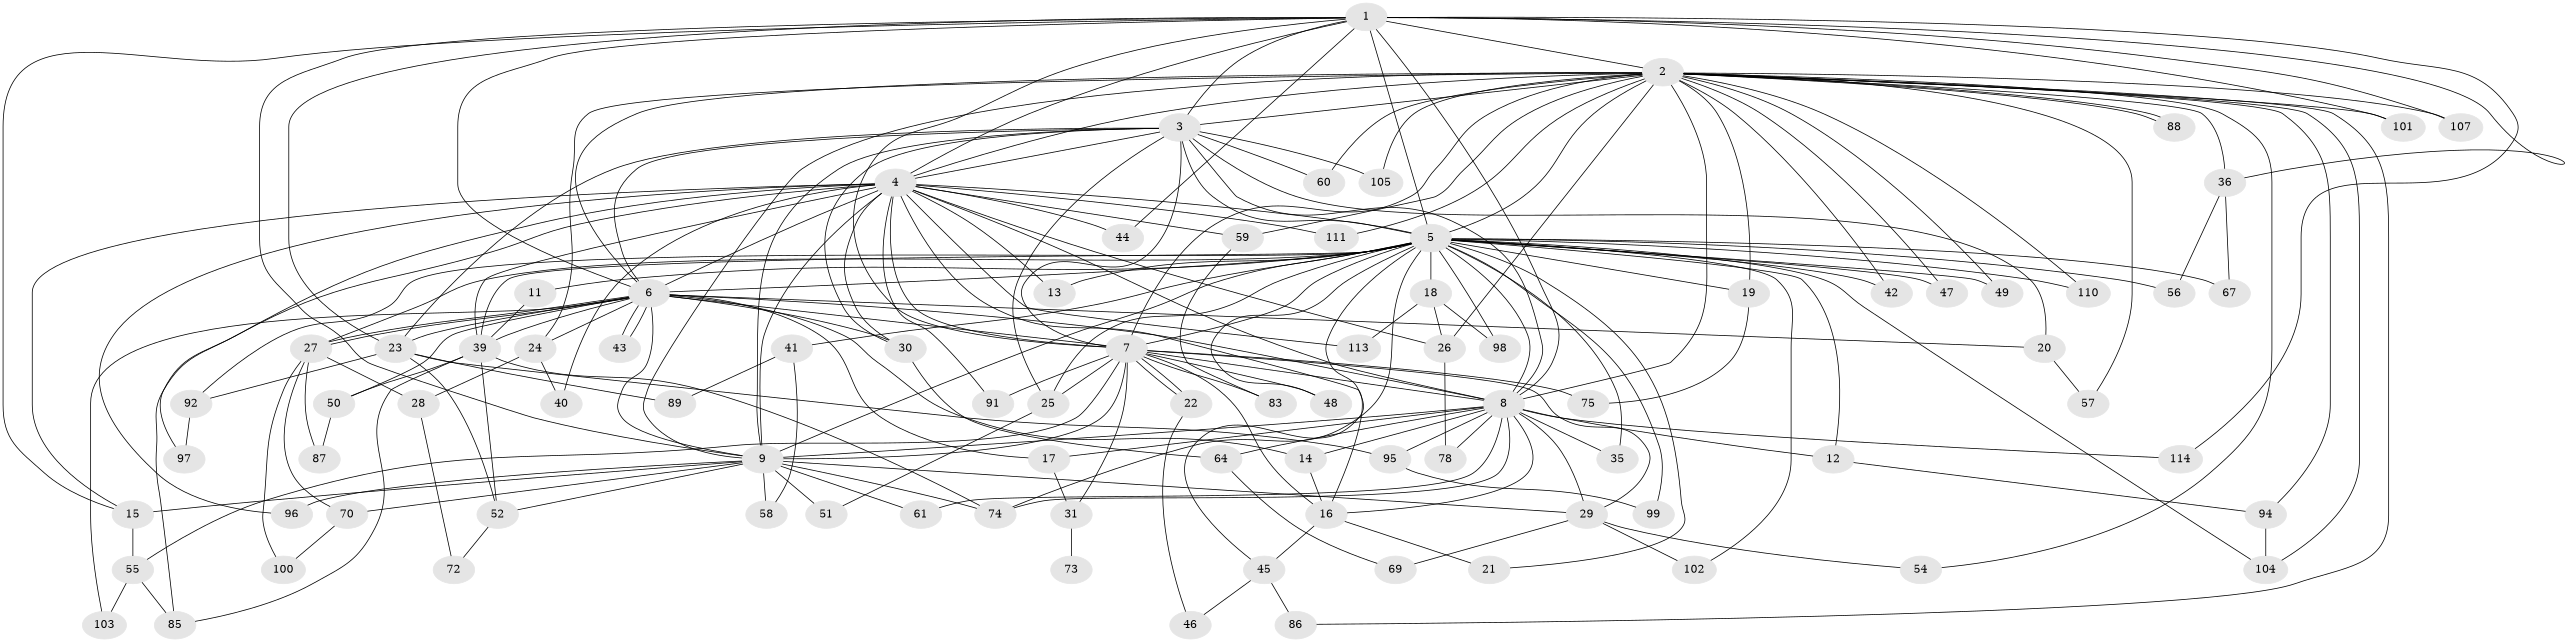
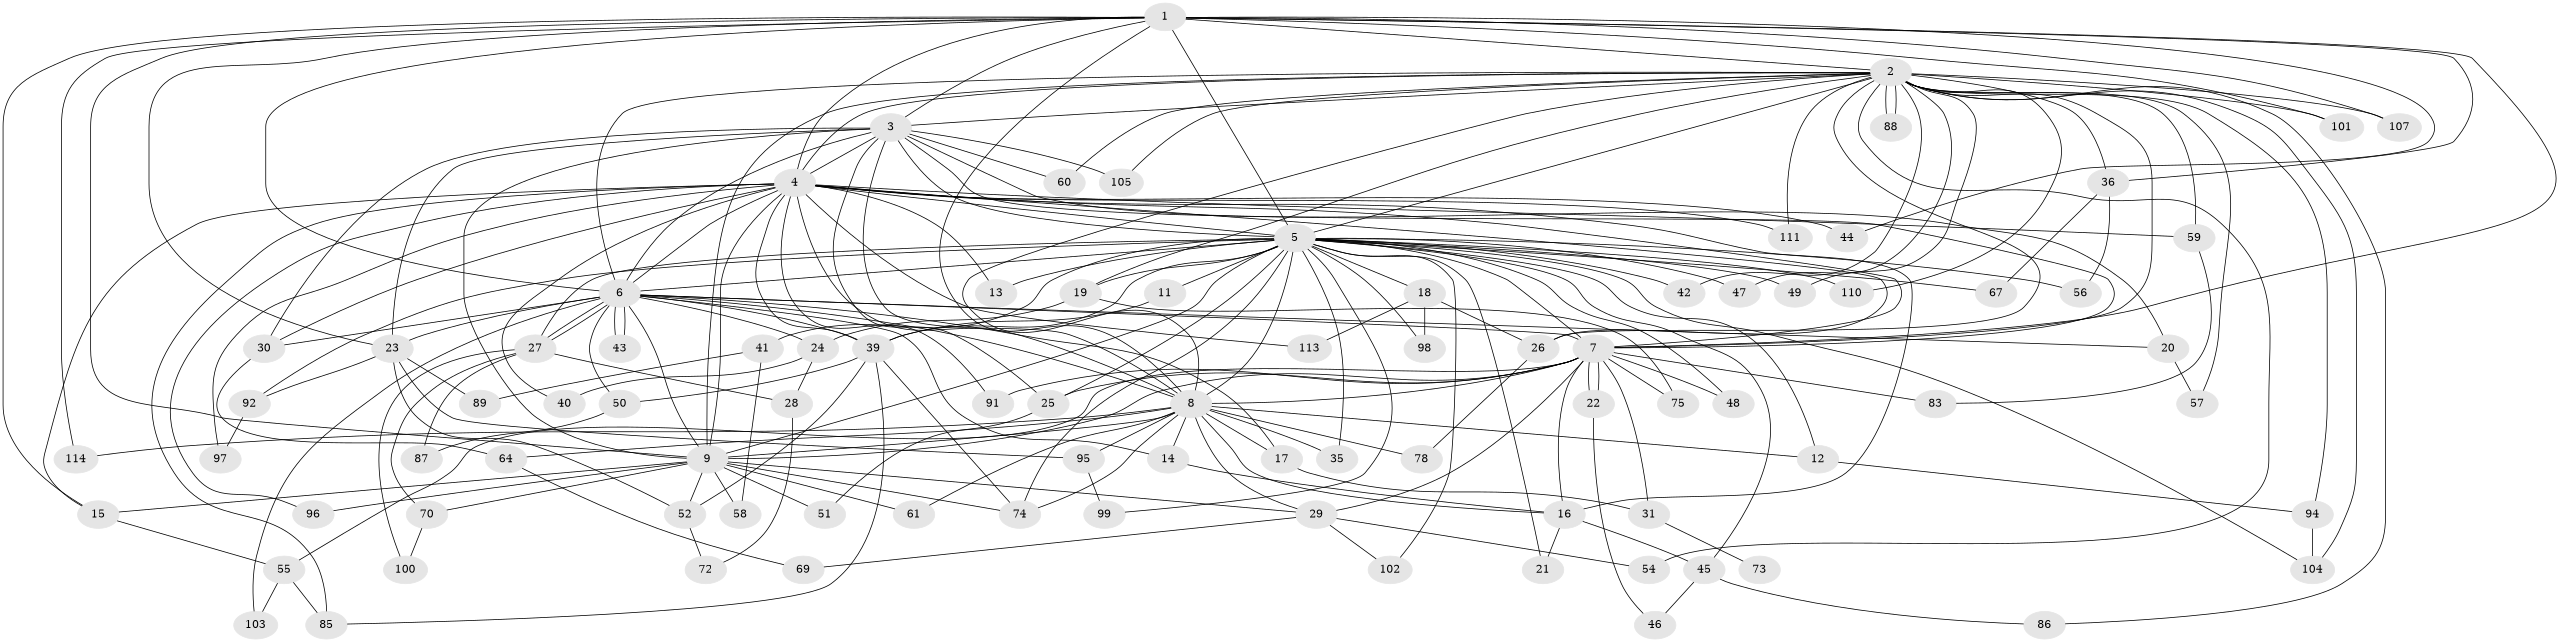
  graph {
    node [color=gray90 style=filled]
    1 [super="+79"]
    2 [super="+81"]
    3
    4 [super="+37"]
    5 [super="+10"]
    6 [super="+38"]
    7 [super="+32"]
    8 [super="+77"]
    9 [super="+63"]
    15 [super="+82"]
    23 [super="+80"]
    36
    44
    101
    107
    114
    19 [super="+108"]
    24
    26 [super="+53"]
    42
    47
    49
    54
    57
    59
    60
    86
    88
    94
    104 [super="+112"]
    105
    110
    111
    20
    25 [super="+33"]
    30 [super="+106"]
    13
    16 [super="+93"]
    39 [super="+66"]
    40
    85 [super="+90"]
    91
    96
    97
    113
    11 [super="+84"]
    12
    18 [super="+62"]
    21
    27 [super="+65"]
    35
    41
    45
    48
    56
    67
    74 [super="+109"]
    92
    98
    99
    102
    14 [super="+68"]
    17
    43
    50
    103
    22
    29 [super="+34"]
    31
    55
    n71 [label=75]
    83
    61
    64
    78
    95
    51
    52 [super="+71"]
    58
    70
    89
    28
    87
    100
    46
    73 [super="+75"]
    69
    72
    1 -- 2 [weight=2]
    1 -- 3
    1 -- 4
    1 -- 5 [weight=2]
    1 -- 6
    1 -- 7
    1 -- 8
    1 -- 9
    1 -- 15
    1 -- 23
    1 -- 36
    1 -- 44
    1 -- 101
    1 -- 107
    1 -- 114
    2 -- 3
    2 -- 4
    2 -- 5 [weight=2]
    2 -- 6
    2 -- 7 [weight=2]
    2 -- 8
    2 -- 9
    2 -- 36
    2 -- 101
    2 -- 107
    2 -- 19
-   2 -- 24
+   19 -- 24
    2 -- 26
    2 -- 42
    2 -- 47
    2 -- 49
    2 -- 54
    2 -- 57
    2 -- 59
    2 -- 60
    2 -- 86
    2 -- 88
    2 -- 88
    2 -- 94
    2 -- 104
    2 -- 105
    2 -- 110
    2 -- 111
    3 -- 4
    3 -- 5 [weight=2]
    3 -- 6 [weight=2]
    3 -- 7
    3 -- 8
    3 -- 9
    3 -- 23
    3 -- 60
    3 -- 105
    3 -- 20
    3 -- 25
    3 -- 30
    4 -- 5 [weight=2]
    4 -- 6
    4 -- 7
    4 -- 8
    4 -- 9 [weight=2]
    4 -- 15
    4 -- 44
    4 -- 26
    4 -- 59
    4 -- 111
    4 -- 30
    4 -- 13
    4 -- 16
    4 -- 39
    4 -- 40
    4 -- 85
    4 -- 91
    4 -- 96
    4 -- 97
    4 -- 113
    5 -- 6 [weight=2]
    5 -- 7 [weight=2]
    5 -- 8 [weight=2]
    5 -- 9 [weight=3]
    5 -- 19 [weight=2]
    5 -- 42
    5 -- 47
    5 -- 49
    5 -- 104
    5 -- 110
    5 -- 25
    5 -- 13
    5 -- 39
    5 -- 11 [weight=2]
    5 -- 12
    5 -- 18 [weight=3]
    5 -- 21
    5 -- 27
    5 -- 35
    5 -- 41
    5 -- 45
    5 -- 48
    5 -- 56
    5 -- 67
    5 -- 74
    5 -- 92
    5 -- 98
    5 -- 99
    5 -- 102
    6 -- 7
    6 -- 8
    6 -- 9
    6 -- 23
    6 -- 24
    6 -- 20
    6 -- 30
    6 -- 39
    6 -- 27
    6 -- 27
    6 -- 14
    6 -- 17
    6 -- 43
    6 -- 43
    6 -- 50
    6 -- 103
    7 -- 8
    7 -- 9
    7 -- 25
    7 -- 16
    7 -- 91
    7 -- 48
    7 -- 22
    7 -- 22
    7 -- 29
    7 -- 31
    7 -- 55
    7 -- n71
    7 -- 83
    8 -- 9
    8 -- 114
    8 -- 16
    8 -- 12
    8 -- 35
    8 -- 74
    8 -- 14
    8 -- 17
    8 -- 29
    8 -- 61
    8 -- 64
    8 -- 78
    8 -- 95
    9 -- 15
    9 -- 96
    9 -- 74
    9 -- 29
    9 -- 61
    9 -- 51
    9 -- 52
    9 -- 58
    9 -- 70
    15 -- 55
    23 -- 92
    23 -- 95
    23 -- 52
    23 -- 89
    36 -- 56
    36 -- 67
    19 -- n71
    24 -- 40
    24 -- 28
    26 -- 78
    59 -- 83
    94 -- 104
    20 -- 57
    25 -- 51
    30 -- 64
    16 -- 21
    16 -- 45
    39 -- 85
    39 -- 74
    39 -- 50
    39 -- 52
    11 -- 39
    12 -- 94
    18 -- 26
    18 -- 113
    18 -- 98
    27 -- 70
    27 -- 28
    27 -- 87
    27 -- 100
    41 -- 58
    41 -- 89
    45 -- 86
    45 -- 46
    92 -- 97
    14 -- 16
    17 -- 31
    50 -- 87
    22 -- 46
    29 -- 54
    29 -- 102
    29 -- 69
    31 -- 73
    55 -- 85
    55 -- 103
    64 -- 69
    95 -- 99
    52 -- 72
    70 -- 100
    28 -- 72
  }
